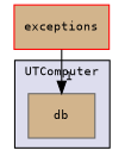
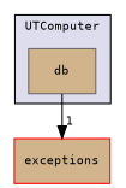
  digraph {
    compound=true
    fontname="DejaVu Sans Mono"
    node [fillcolor=tan fontname="DejaVu Sans Mono" fontsize=10 shape=box style=filled]
    n1 [label=db pencolor=black color=gray40]
    n2 [label=exceptions color=red]
    subgraph cluster_1 {
      bgcolor="#ddddee"
      fontsize=10
      label=UTComputer
      pencolor=black
      n1
    }
-   n2 -> n1 [headlabel=1 labeldistance=1.5 labelfontname=Helvetica labelfontsize=10 fontname="DejaVu Sans Mono"]
+   n1 -> n2 [headlabel=1 labeldistance=1.5 labelfontname=Helvetica labelfontsize=10 fontname="DejaVu Sans Mono"]
  }
